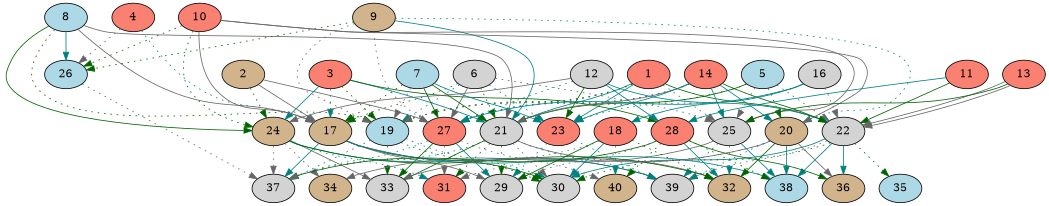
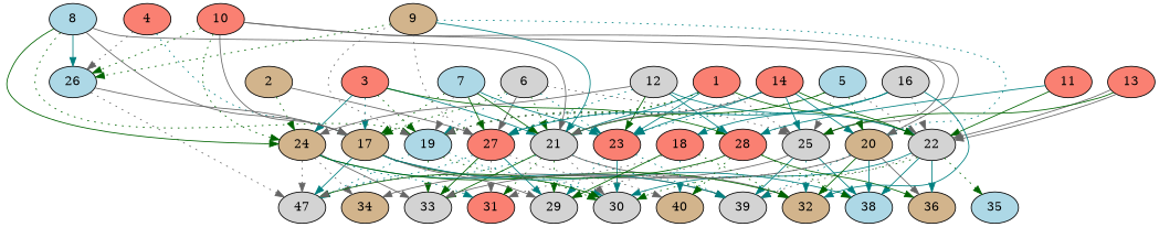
  digraph {
    node [alpha=0.04 fillcolor=salmon style=filled]
    edge [color=teal style=solid]
    1 [alpha=0.08 expect_size=44179456]
    19 [alpha=0.17 expect_size=37958656 fillcolor=lightblue]
    21 [alpha=0.15 expect_size=35815424 fillcolor=lightgrey]
    22 [alpha=0.19 expect_size=49944576 fillcolor=lightgrey]
    23 [alpha=0.14 expect_size=12499968]
    25 [alpha=0.11 expect_size=14423040 fillcolor=lightgrey]
    27 [alpha=0.06 expect_size=24892416]
    30 [alpha=0.00 expect_size=8829952 fillcolor=lightgrey]
-   37 [alpha=0.06 expect_size=6809600 fillcolor=lightgrey]
+   37 [alpha=0.06 expect_size=6809600 fillcolor=lightgrey label=47]
    33 [alpha=0.19 expect_size=34120704 fillcolor=lightgrey]
    29 [alpha=0.13 expect_size=16743424 fillcolor=lightgrey]
    39 [expect_size=48165888 fillcolor=lightgrey]
    32 [alpha=0.11 expect_size=37016576 fillcolor=tan]
    31 [alpha=0.10 expect_size=49795072]
    38 [alpha=0.18 expect_size=21591040 fillcolor=lightblue]
    36 [alpha=0.07 expect_size=32489472 fillcolor=tan]
    35 [alpha=0.10 expect_size=5727232 fillcolor=lightblue]
    34 [expect_size=20016128 fillcolor=tan]
    40 [alpha=0.19 expect_size=31695872 fillcolor=tan]
    2 [alpha=0.18 expect_size=21681152 fillcolor=tan]
    17 [alpha=0.02 expect_size=11828224 fillcolor=tan]
    24 [alpha=0.14 expect_size=32205824 fillcolor=tan]
    3 [alpha=0.09 expect_size=31337472]
    28 [alpha=0.11 expect_size=30581760]
    4 [expect_size=16267264]
    26 [alpha=0.09 expect_size=21069824 fillcolor=lightblue]
    5 [alpha=0.10 expect_size=46477312 fillcolor=lightblue]
    20 [alpha=0.17 expect_size=26734592 fillcolor=tan]
    6 [alpha=0.12 expect_size=6120448 fillcolor=lightgrey]
    7 [alpha=0.10 expect_size=50961408 fillcolor=lightblue]
    8 [alpha=0.01 expect_size=23758848 fillcolor=lightblue]
    9 [alpha=0.15 expect_size=44776448 fillcolor=tan]
    10 [expect_size=18147328]
    11 [alpha=0.06 expect_size=11911168]
    12 [expect_size=29796352 fillcolor=lightgrey]
    13 [alpha=0.08 expect_size=24038400]
    14 [alpha=0.12 expect_size=45029376]
    16 [alpha=0.02 expect_size=29792256 fillcolor=lightgrey]
    18 [alpha=0.14 expect_size=36382720]
    1 -> 19 [color=darkgreen style=dotted]
    1 -> 21
    1 -> 22 [color=darkgreen]
    1 -> 23
    1 -> 25 [color=gray40 style=dotted]
    1 -> 27 [color=darkgreen style=dotted]
    19 -> 30 [color=darkgreen style=dotted]
    19 -> 30 [style=dotted]
    19 -> 37 [style=dotted]
    19 -> 33 [color=darkgreen style=dotted]
    21 -> 30 [color=gray40 style=dotted]
    21 -> 37 [style=dotted]
    21 -> 33 [color=darkgreen]
    21 -> 29 [color=darkgreen style=dotted]
    21 -> 39 [style=dotted]
    21 -> 32 [color=gray40]
    21 -> 31 [color=darkgreen style=dotted]
    22 -> 30
    22 -> 30 [color=darkgreen style=dotted]
    22 -> 39 [color=gray40 style=dotted]
    22 -> 38
    22 -> 36
    22 -> 35 [color=darkgreen style=dotted]
    23 -> 29 [style=dotted]
    23 -> 39 [style=dotted]
-   25 -> 39 [style=dotted]
+   25 -> 39
    25 -> 32 [style=dotted]
    25 -> 38
    25 -> 34 [color=gray40]
    27 -> 37 [style=dotted]
    27 -> 33 [color=darkgreen]
    27 -> 29
    27 -> 31 [color=gray40 style=dotted]
    27 -> 40 [color=gray40 style=dotted]
    2 -> 27 [color=gray40]
-   2 -> 17 [color=gray40]
+   26 -> 17 [color=gray40]
    2 -> 24 [color=darkgreen style=dotted]
    17 -> 30 [color=darkgreen]
    17 -> 37
    17 -> 29 [color=gray40]
    17 -> 39 [color=gray40]
    17 -> 38
    24 -> 37 [color=gray40 style=dotted]
    24 -> 33 [color=gray40]
    24 -> 39
    24 -> 32 [color=darkgreen]
    24 -> 31 [style=dotted]
    24 -> 34 [color=gray40 style=dotted]
    3 -> 19 [color=darkgreen style=dotted]
    3 -> 21
    3 -> 17 [style=dotted]
    3 -> 24
    3 -> 28 [color=darkgreen]
    28 -> 37 [color=darkgreen]
    28 -> 29 [color=gray40 style=dotted]
-   28 -> 32
+   16 -> 32
    28 -> 38 [color=darkgreen style=dotted]
    28 -> 36 [color=darkgreen]
    28 -> 40 [color=darkgreen style=dotted]
    4 -> 17 [style=dotted]
    4 -> 26 [color=gray40 style=dotted]
    26 -> 37 [color=gray40 style=dotted]
    5 -> 19 [color=darkgreen style=dotted]
    5 -> 21 [color=darkgreen]
    5 -> 22 [color=gray40 style=dotted]
    5 -> 25 [color=gray40 style=dotted]
    5 -> 20 [color=darkgreen style=dotted]
    20 -> 33 [color=gray40]
    20 -> 39 [style=dotted]
    20 -> 32 [color=darkgreen]
    20 -> 31 [color=gray40 style=dotted]
    20 -> 38
    20 -> 36 [color=gray40]
    6 -> 19 [style=dotted]
    6 -> 21 [color=darkgreen style=dotted]
    6 -> 23 [style=dotted]
    6 -> 25 [color=gray40 style=dotted]
    6 -> 27 [color=gray40]
    6 -> 17 [color=darkgreen style=dotted]
    7 -> 19 [color=gray40 style=dotted]
    7 -> 21 [color=darkgreen]
    7 -> 23
    7 -> 27 [color=darkgreen]
    7 -> 17 [color=darkgreen style=dotted]
    8 -> 19 [color=darkgreen style=dotted]
    8 -> 21 [color=gray40]
    8 -> 17 [color=gray40]
    8 -> 24 [color=darkgreen]
    8 -> 26
    9 -> 19 [color=gray40 style=dotted]
    9 -> 21
    9 -> 27 [color=gray40 style=dotted]
    9 -> 26 [color=darkgreen style=dotted]
    9 -> 20 [style=dotted]
    10 -> 25 [color=gray40]
    10 -> 17 [color=gray40]
    10 -> 24 [color=darkgreen style=dotted]
    10 -> 26 [color=darkgreen style=dotted]
    10 -> 20 [color=gray40]
    11 -> 22 [color=darkgreen]
    11 -> 28
    12 -> 22
    12 -> 23 [color=darkgreen]
    12 -> 27 [style=dotted]
    12 -> 24 [color=gray40]
    12 -> 28
    13 -> 22 [color=gray40]
    13 -> 22 [color=gray40]
    13 -> 25 [color=darkgreen]
    14 -> 19 [color=gray40 style=dotted]
    14 -> 21 [color=gray40]
    14 -> 22 [color=darkgreen]
    14 -> 23
    14 -> 25
    14 -> 27 [style=dotted]
    14 -> 20
    16 -> 22 [color=gray40 style=dotted]
    16 -> 23 [style=dotted]
    16 -> 27
    16 -> 18
-   18 -> 30
+   23 -> 30
    18 -> 37 [color=gray40 style=dotted]
    18 -> 29 [color=darkgreen]
    18 -> 32 [color=darkgreen style=dotted]
    18 -> 40 [style=dotted]
  }
